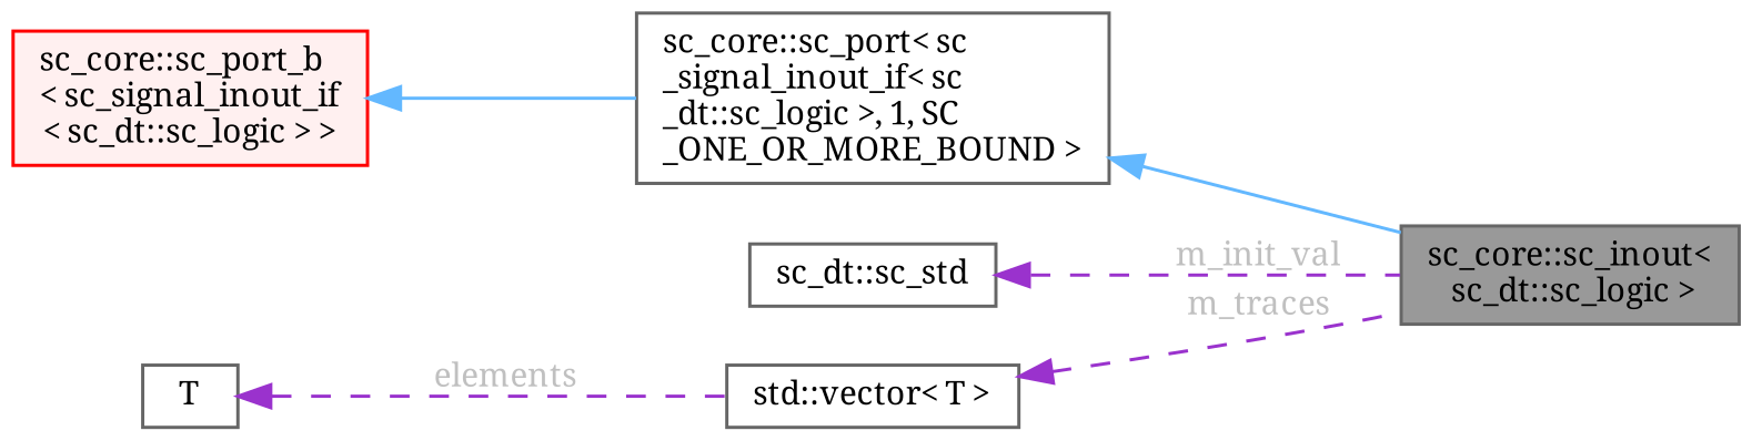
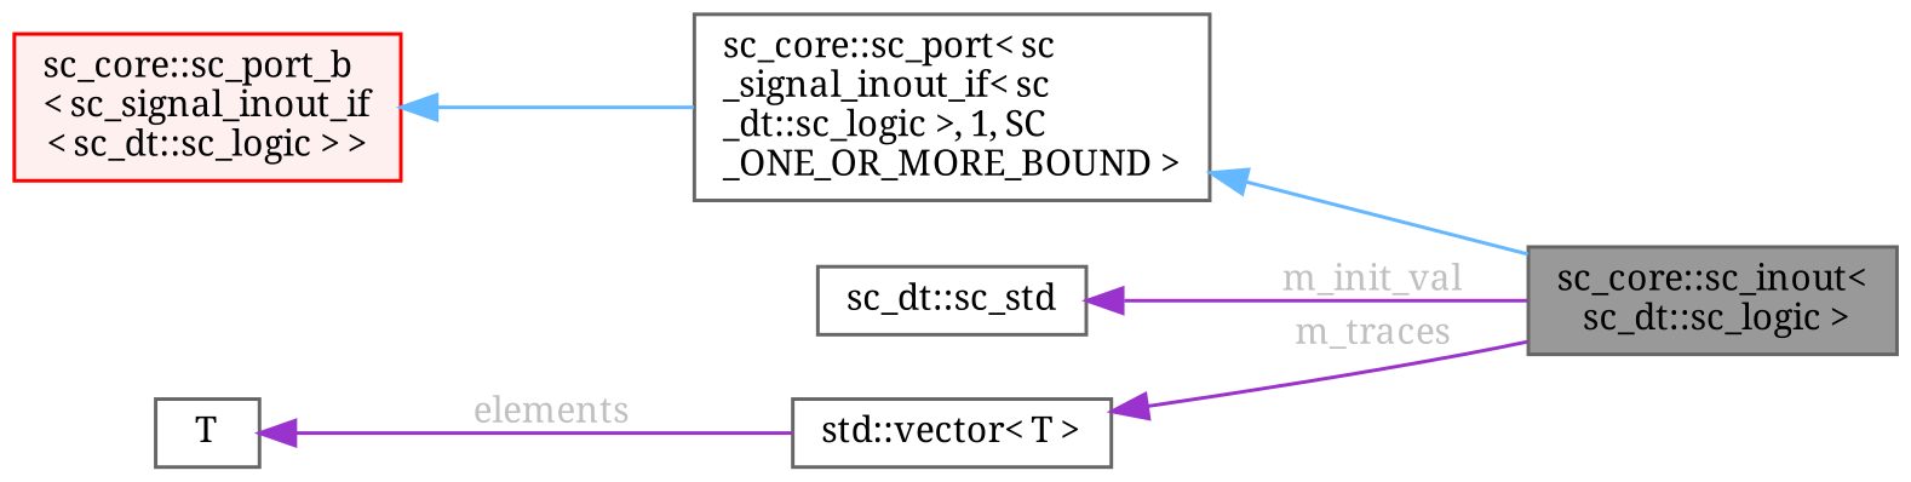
  digraph {
    fontname="Noto Serif"
    rankdir=LR
    node [color=gray40 fillcolor=white fontname="Noto Serif" fontsize=10 shape=box style=filled]
    edge [color=darkorchid3 dir=back fontname="Noto Serif" fontsize=10 labelfontname=FreeSans labelfontsize=10 style=dashed fontcolor=grey]
    n1 [fillcolor=grey60 fontcolor=black height=0.2 label="sc_core::sc_inout\<\l sc_dt::sc_logic \>" width=0.4]
    n2 [height=0.2 label="sc_core::sc_port\< sc\l_signal_inout_if\< sc\l_dt::sc_logic \>, 1, SC\l_ONE_OR_MORE_BOUND \>" width=0.4]
    n3 [color=red fillcolor="#FFF0F0" height=0.2 label="sc_core::sc_port_b\l\< sc_signal_inout_if\l\< sc_dt::sc_logic \> \>" width=0.4]
    n4 [height=0.2 label="sc_dt::sc_std" width=0.4]
    n5 [height=0.2 label="std::vector\< T \>" width=0.4]
    n6 [height=0.2 label=T width=0.4]
    n2 -> n1 [color=steelblue1 style=solid fontcolor=""]
    n3 -> n2 [color=steelblue1 style=solid fontcolor=""]
-   n4 -> n1 [label=" m_init_val"]
-   n5 -> n1 [label=" m_traces"]
-   n6 -> n5 [label=" elements"]
+   n4 -> n1 [label=" m_init_val" style=solid]
+   n5 -> n1 [label=" m_traces" style=solid]
+   n6 -> n5 [label=" elements" style=solid]
  }
